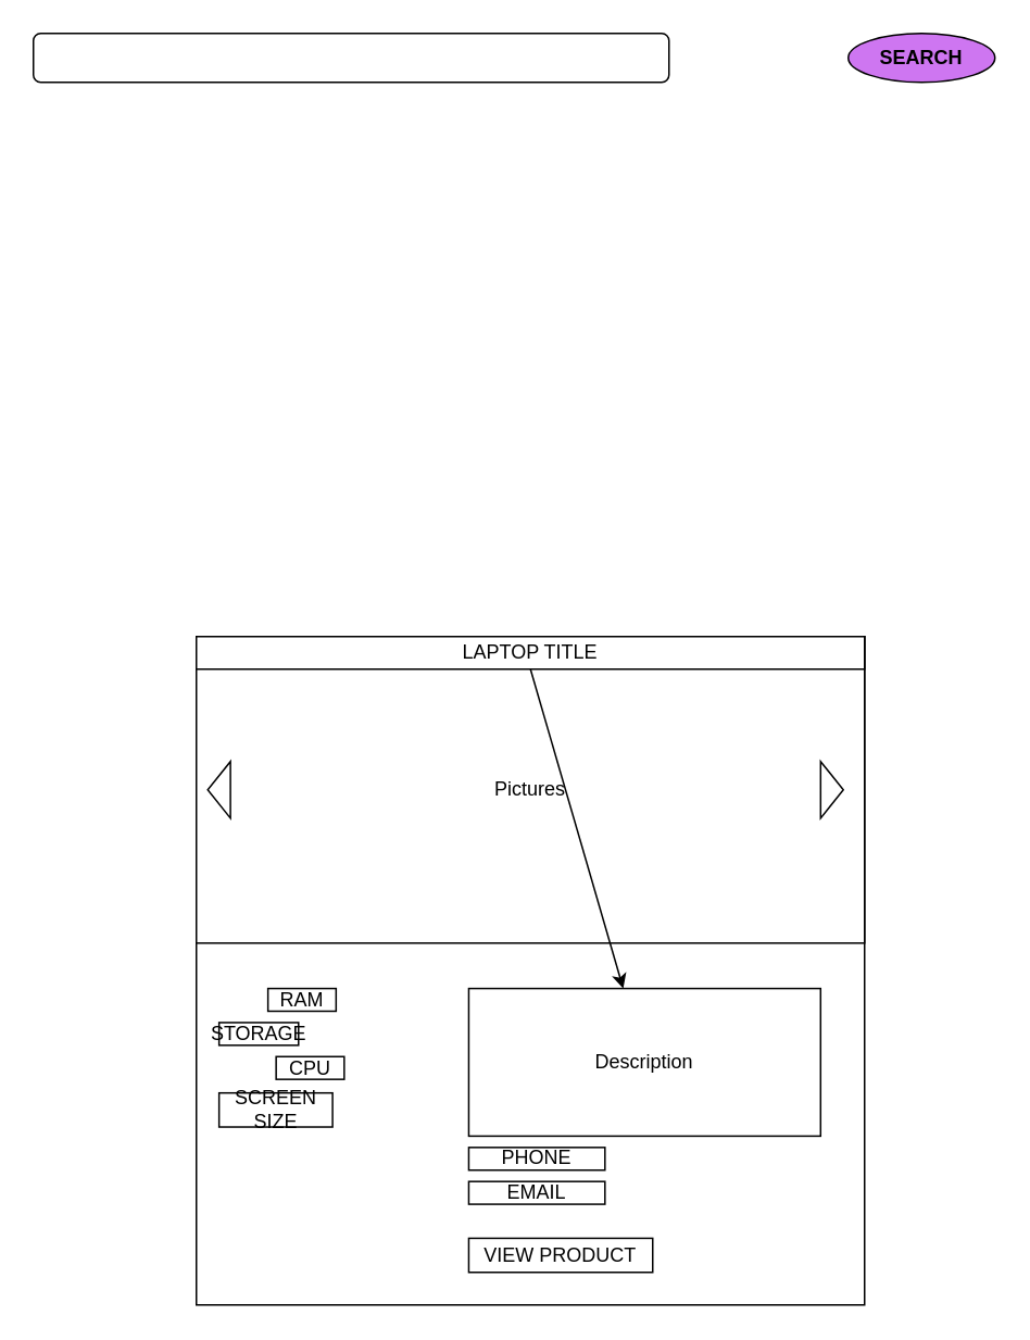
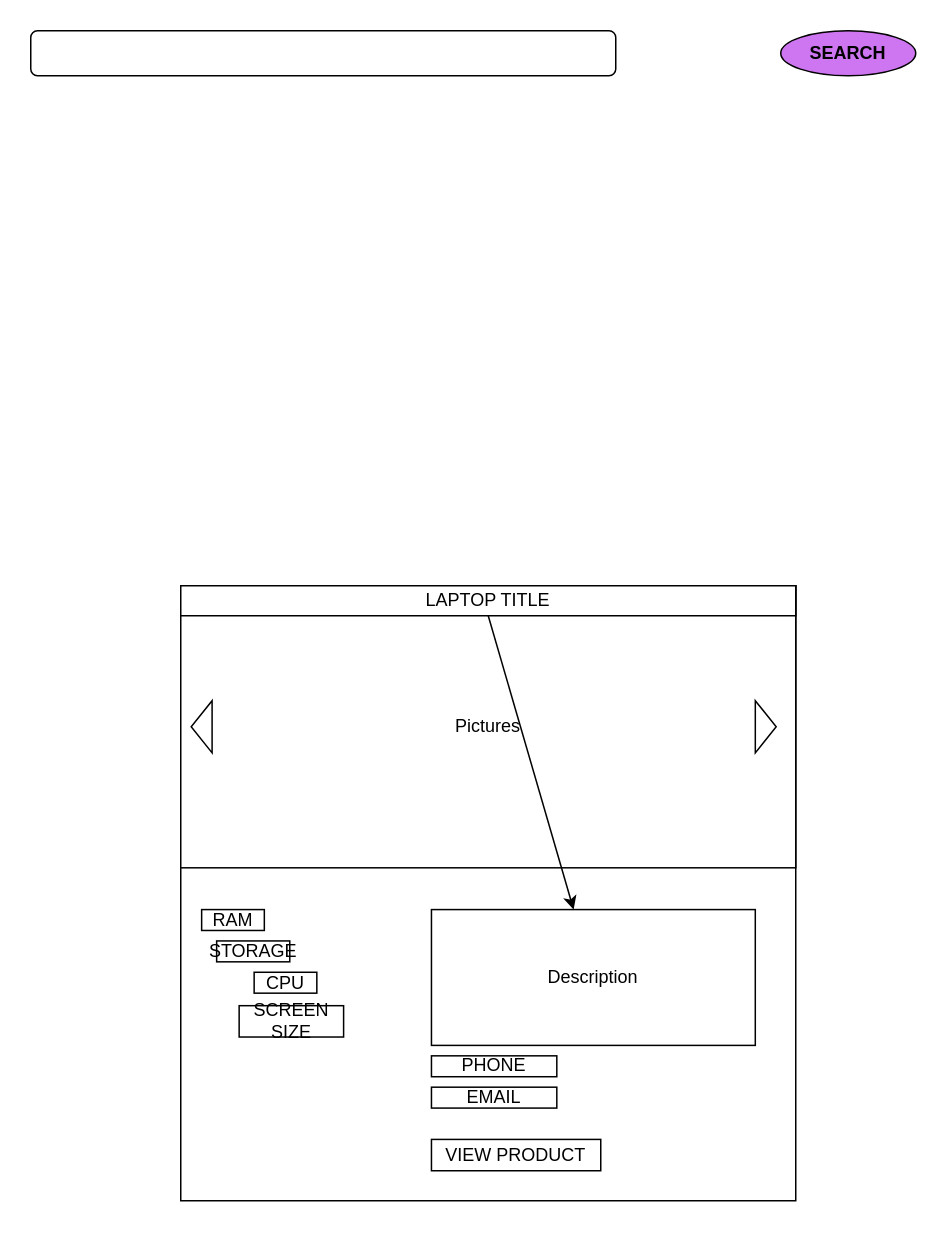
  <mxCell id="0" />
  <mxCell id="1" parent="0" />
  <mxCell id="2" value="" style="group" vertex="1" connectable="0" parent="1"><mxGeometry x="120" y="390" width="410" height="410" as="geometry" /></mxCell>
  <mxCell id="3" value="" style="whiteSpace=wrap;html=1;aspect=fixed;" parent="2" vertex="1"><mxGeometry width="410" height="410" as="geometry" /></mxCell>
  <mxCell id="4" style="edgeStyle=none;html=1;" parent="2" source="5" target="3" edge="1"><mxGeometry relative="1" as="geometry" /></mxCell>
  <mxCell id="5" value="Pictures" style="rounded=0;whiteSpace=wrap;html=1;" parent="2" vertex="1"><mxGeometry width="410" height="188.04" as="geometry" /></mxCell>
  <mxCell id="6" value="" style="triangle;whiteSpace=wrap;html=1;" parent="2" vertex="1"><mxGeometry x="383.037" y="76.607" width="13.929" height="34.821" as="geometry" /></mxCell>
  <mxCell id="7" value="" style="triangle;whiteSpace=wrap;html=1;rotation=-180;" parent="2" vertex="1"><mxGeometry x="6.964" y="76.607" width="13.929" height="34.821" as="geometry" /></mxCell>
- <mxCell id="8" value="RAM" style="rounded=0;whiteSpace=wrap;html=1;" parent="2" vertex="1"><mxGeometry x="43.929" y="215.893" width="41.786" height="13.929" as="geometry" /></mxCell>
- <mxCell id="9" value="STORAGE" style="rounded=0;whiteSpace=wrap;html=1;" parent="2" vertex="1"><mxGeometry x="13.929" y="236.786" width="48.75" height="13.929" as="geometry" /></mxCell>
+ <mxCell id="8" value="RAM" style="rounded=0;whiteSpace=wrap;html=1;" parent="2" vertex="1"><mxGeometry x="13.929" y="215.893" width="41.786" height="13.929" as="geometry" /></mxCell>
+ <mxCell id="9" value="STORAGE" style="rounded=0;whiteSpace=wrap;html=1;" parent="2" vertex="1"><mxGeometry x="23.929" y="236.786" width="48.75" height="13.929" as="geometry" /></mxCell>
  <mxCell id="10" value="CPU" style="rounded=0;whiteSpace=wrap;html=1;" parent="2" vertex="1"><mxGeometry x="48.929" y="257.679" width="41.786" height="13.929" as="geometry" /></mxCell>
  <mxCell id="11" style="edgeStyle=none;html=1;exitX=0.5;exitY=1;exitDx=0;exitDy=0;fontColor=#000000;" edge="1" parent="2" source="12" target="14"><mxGeometry relative="1" as="geometry" /></mxCell>
  <mxCell id="12" value="LAPTOP TITLE" style="rounded=0;whiteSpace=wrap;html=1;" parent="2" vertex="1"><mxGeometry width="410" height="20" as="geometry" /></mxCell>
- <mxCell id="13" value="SCREEN SIZE" style="rounded=0;whiteSpace=wrap;html=1;" parent="2" vertex="1"><mxGeometry x="13.929" y="279.964" width="69.643" height="20.893" as="geometry" /></mxCell>
+ <mxCell id="13" value="SCREEN SIZE" style="rounded=0;whiteSpace=wrap;html=1;" parent="2" vertex="1"><mxGeometry x="38.929" y="279.964" width="69.643" height="20.893" as="geometry" /></mxCell>
  <mxCell id="14" value="Description" style="rounded=0;whiteSpace=wrap;html=1;" vertex="1" parent="2"><mxGeometry x="167.143" y="215.893" width="215.893" height="90.536" as="geometry" /></mxCell>
  <mxCell id="15" value="PHONE" style="rounded=0;whiteSpace=wrap;html=1;" vertex="1" parent="2"><mxGeometry x="167.143" y="313.393" width="83.571" height="13.929" as="geometry" /></mxCell>
  <mxCell id="16" value="EMAIL" style="rounded=0;whiteSpace=wrap;html=1;" vertex="1" parent="2"><mxGeometry x="167.143" y="334.286" width="83.571" height="13.929" as="geometry" /></mxCell>
  <mxCell id="17" value="VIEW PRODUCT" style="rounded=0;whiteSpace=wrap;html=1;" vertex="1" parent="2"><mxGeometry x="167.14" y="369.11" width="112.86" height="20.89" as="geometry" /></mxCell>
  <mxCell id="18" value="" style="group" vertex="1" connectable="0" parent="1"><mxGeometry x="20" y="20" width="590" height="30" as="geometry" /></mxCell>
  <mxCell id="19" value="" style="rounded=1;whiteSpace=wrap;html=1;" vertex="1" parent="18"><mxGeometry width="390" height="30" as="geometry" /></mxCell>
  <mxCell id="20" value="SEARCH" style="ellipse;whiteSpace=wrap;html=1;fillColor=#CE76F1;fontColor=#000000;fontStyle=1;" vertex="1" parent="18"><mxGeometry x="500" width="90" height="30" as="geometry" /></mxCell>
